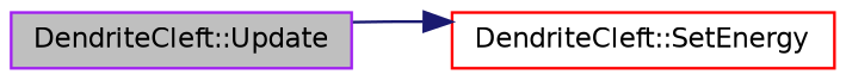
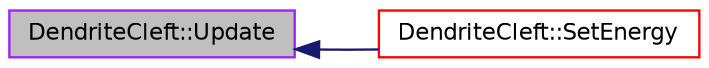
  digraph {
    rankdir=LR
    node [fontname=Helvetica fontsize=10 shape=record style=filled]
    n1 [color=purple fillcolor=grey75 fontcolor=black height=0.2 label="DendriteCleft::Update" width=0.4]
    n2 [color=red fillcolor=white height=0.2 label="DendriteCleft::SetEnergy" width=0.4]
-   n2 -> n1 [color=midnightblue dir=back fontname=Helvetica fontsize=10 labelfontname=Helvetica labelfontsize=10 style=solid]
+   n1 -> n2 [color=midnightblue dir=back fontname=Helvetica fontsize=10 labelfontname=Helvetica labelfontsize=10 style=solid]
  }
